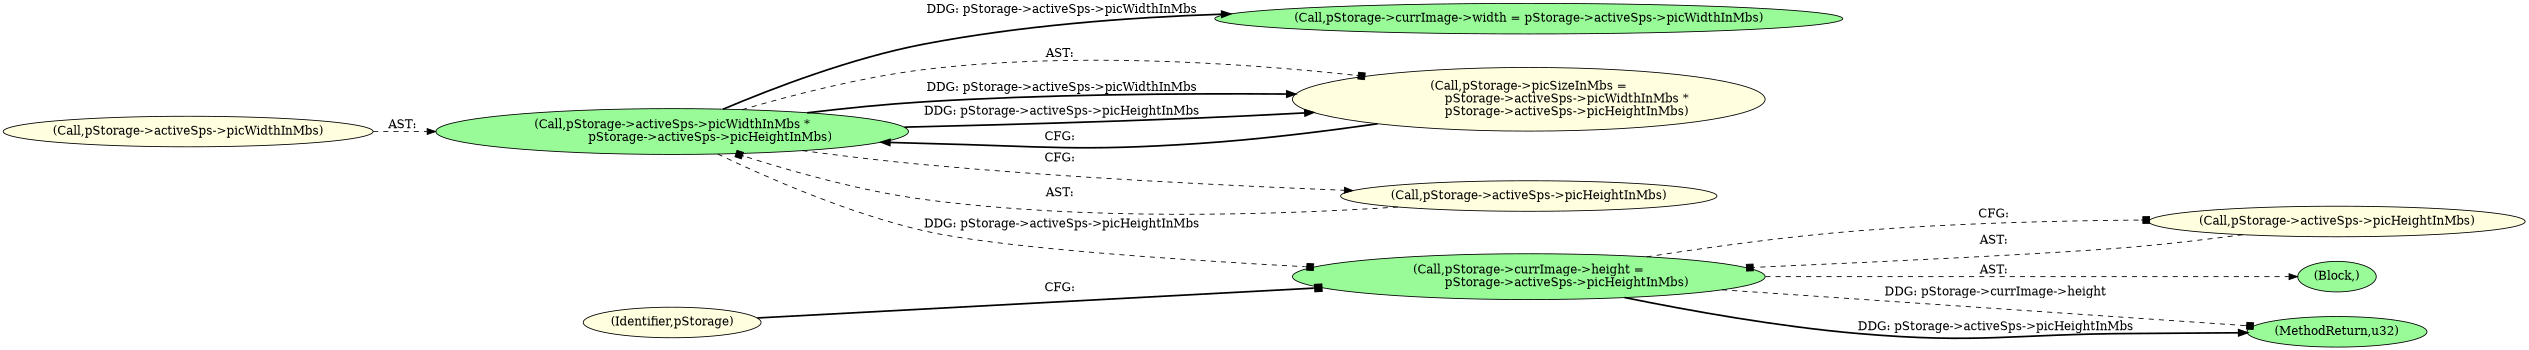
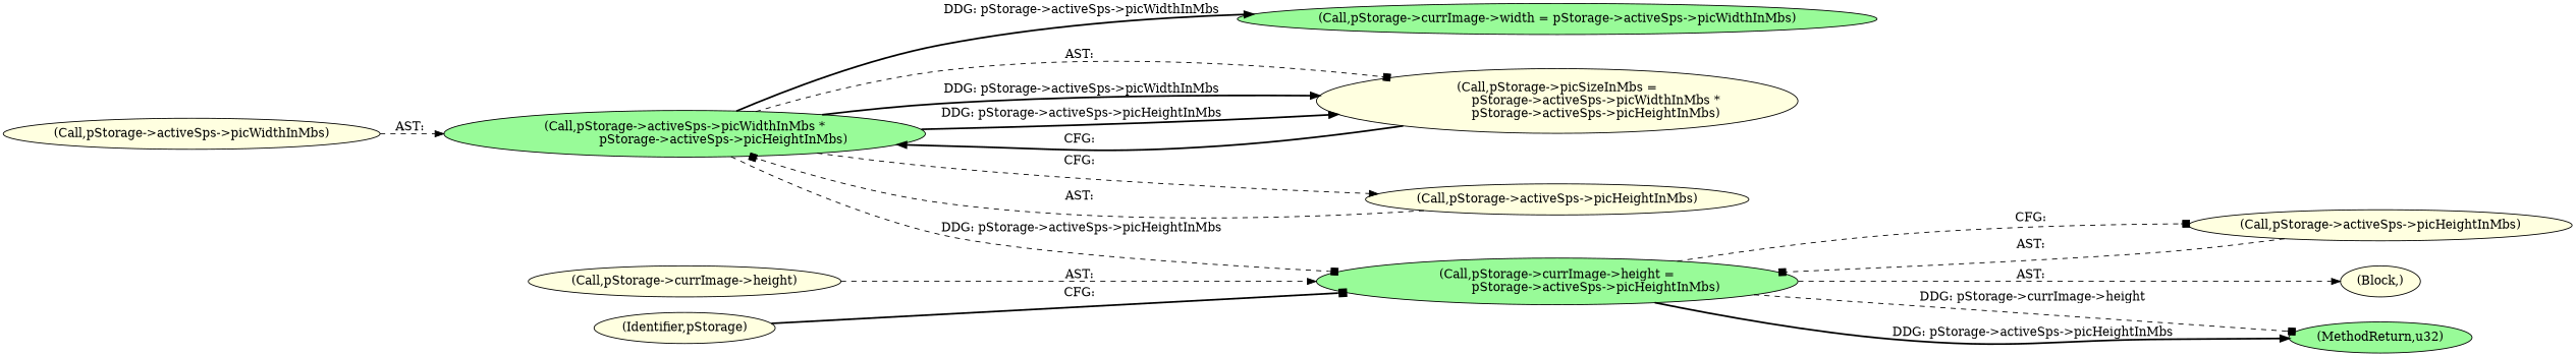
  digraph {
    rankdir=LR
    node [fillcolor=lightyellow style=filled]
    edge [arrowhead=normal style=dashed]
    n1 [fillcolor=palegreen label="(Call,pStorage->currImage->height =\n                    pStorage->activeSps->picHeightInMbs)"]
    n2 [label="(Call,pStorage->activeSps->picHeightInMbs)"]
-   n3 [fillcolor=palegreen label="(Block,)"]
+   n3 [label="(Block,)"]
    n4 [fillcolor=palegreen label="(MethodReturn,u32)"]
    n5 [fillcolor=palegreen label="(Call,pStorage->activeSps->picWidthInMbs *\n                    pStorage->activeSps->picHeightInMbs)"]
    n6 [fillcolor=palegreen label="(Call,pStorage->currImage->width = pStorage->activeSps->picWidthInMbs)"]
    n7 [label="(Call,pStorage->picSizeInMbs =\n                    pStorage->activeSps->picWidthInMbs *\n                    pStorage->activeSps->picHeightInMbs)"]
    n8 [label="(Call,pStorage->activeSps->picHeightInMbs)"]
    n9 [label="(Call,pStorage->activeSps->picWidthInMbs)"]
+   n10 [label="(Call,pStorage->currImage->height)"]
    n11 [label="(Identifier,pStorage)"]
    n1 -> n2 [arrowhead=box label="CFG: "]
    n1 -> n3 [label="AST: "]
    n1 -> n4 [arrowhead=box label="DDG: pStorage->currImage->height"]
    n1 -> n4 [label="DDG: pStorage->activeSps->picHeightInMbs" style=bold]
    n2 -> n1 [arrowhead=box label="AST: "]
    n5 -> n1 [arrowhead=box label="DDG: pStorage->activeSps->picHeightInMbs"]
    n5 -> n6 [label="DDG: pStorage->activeSps->picWidthInMbs" style=bold]
    n5 -> n7 [arrowhead=box label="AST: "]
    n5 -> n7 [label="DDG: pStorage->activeSps->picWidthInMbs" style=bold]
    n5 -> n7 [label="DDG: pStorage->activeSps->picHeightInMbs" style=bold]
    n5 -> n8 [label="CFG: "]
    n7 -> n5 [label="CFG: " style=bold]
    n8 -> n5 [arrowhead=box label="AST: "]
    n9 -> n5 [label="AST: "]
+   n10 -> n1 [label="AST: "]
    n11 -> n1 [arrowhead=box label="CFG: " style=bold]
  }
